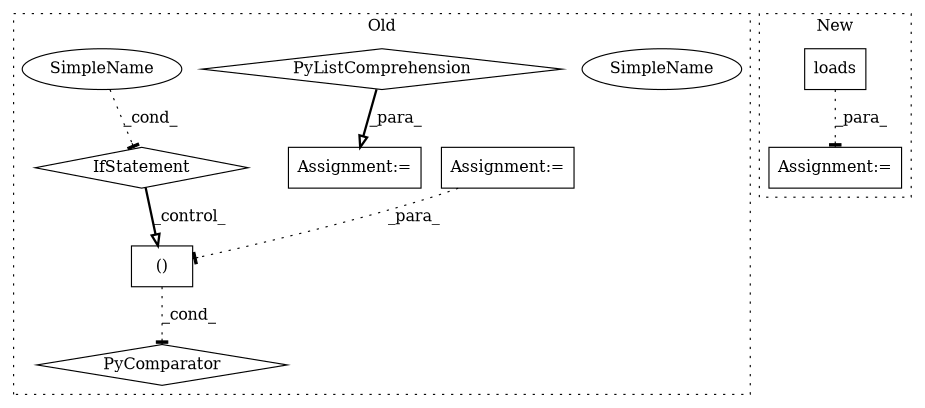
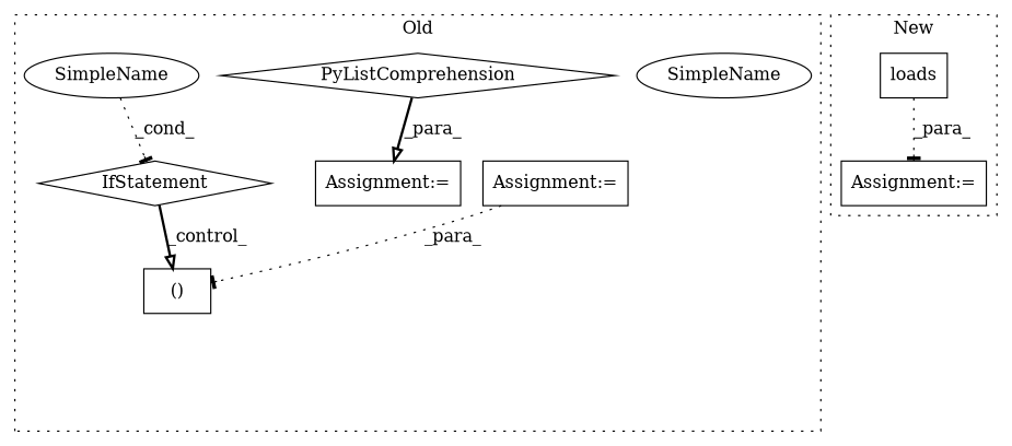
  digraph {
    node [a=7 l=21 s=3715 shape=box]
    edge [arrowhead=tee style=dotted]
    n1 [a=106 l=33 label="()" s=3617]
    n2 [label="Assignment:="]
    n3 [a=25 label=IfStatement shape=diamond]
    n4 [a=42 l=5 label=SimpleName s=3731 shape=ellipse]
    n5 [l=1 label="Assignment:=" s=3592]
-   n6 [a=113 label=PyComparator shape=diamond]
    n7 [a=109 l=134 label=PyListComprehension s=3617 shape=diamond]
    n8 [a=42 l=5 label=SimpleName s=3731 shape=ellipse]
    n9 [a=32 l="6,1" label=loads s="6475,6490"]
    n10 [l=1 label="Assignment:=" s=6469]
    subgraph cluster_1 {
      label=Old
      style=dotted
      n1
      n2
      n3
      n4
      n5
-     n6
      n7
      n8
    }
    subgraph cluster_2 {
      label=New
      style=dotted
      n9
      n10
    }
-   n1 -> n6 [label=_cond_]
    n2 -> n1 [label=_para_]
    n3 -> n1 [arrowhead=onormal label=_control_ style=bold]
    n7 -> n5 [arrowhead=onormal label=_para_ style=bold]
    n8 -> n3 [label=_cond_]
    n9 -> n10 [label=_para_]
  }
